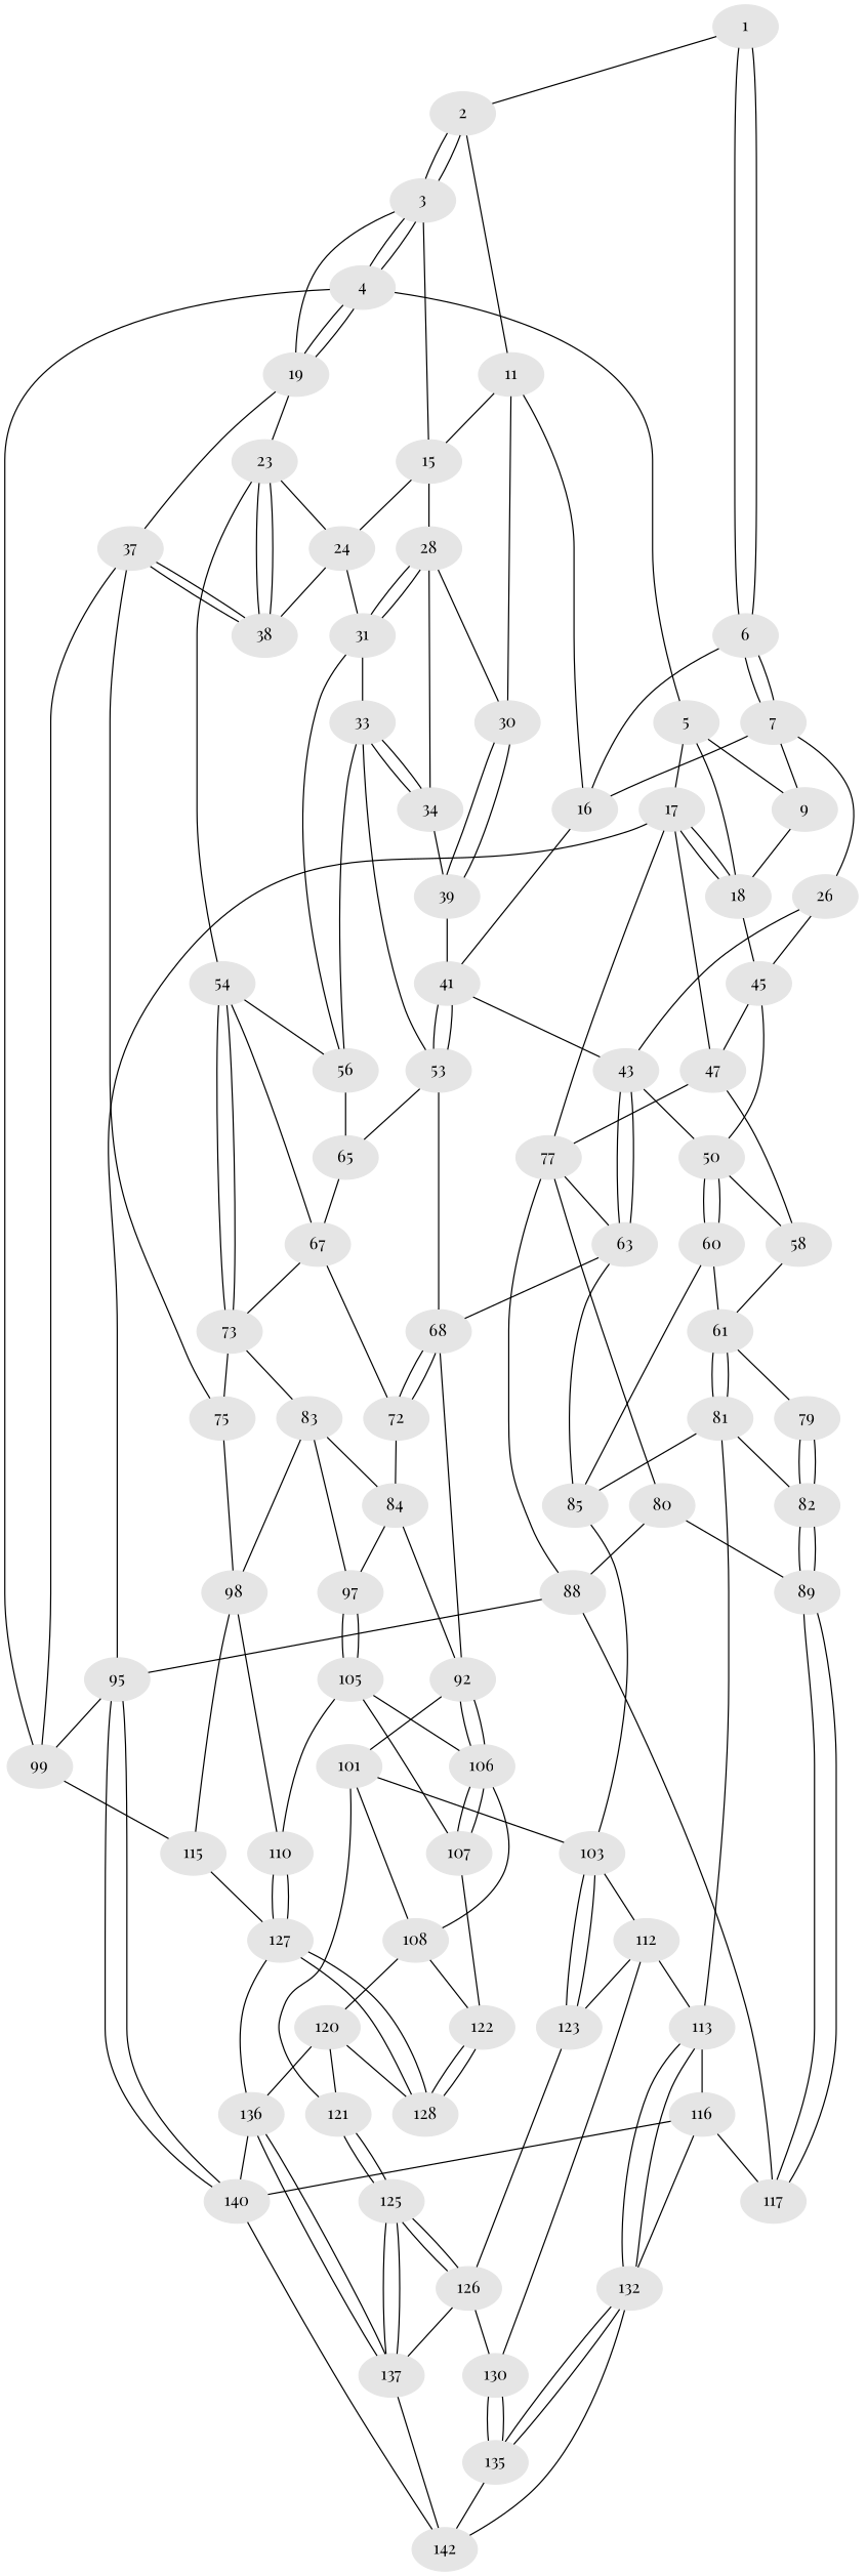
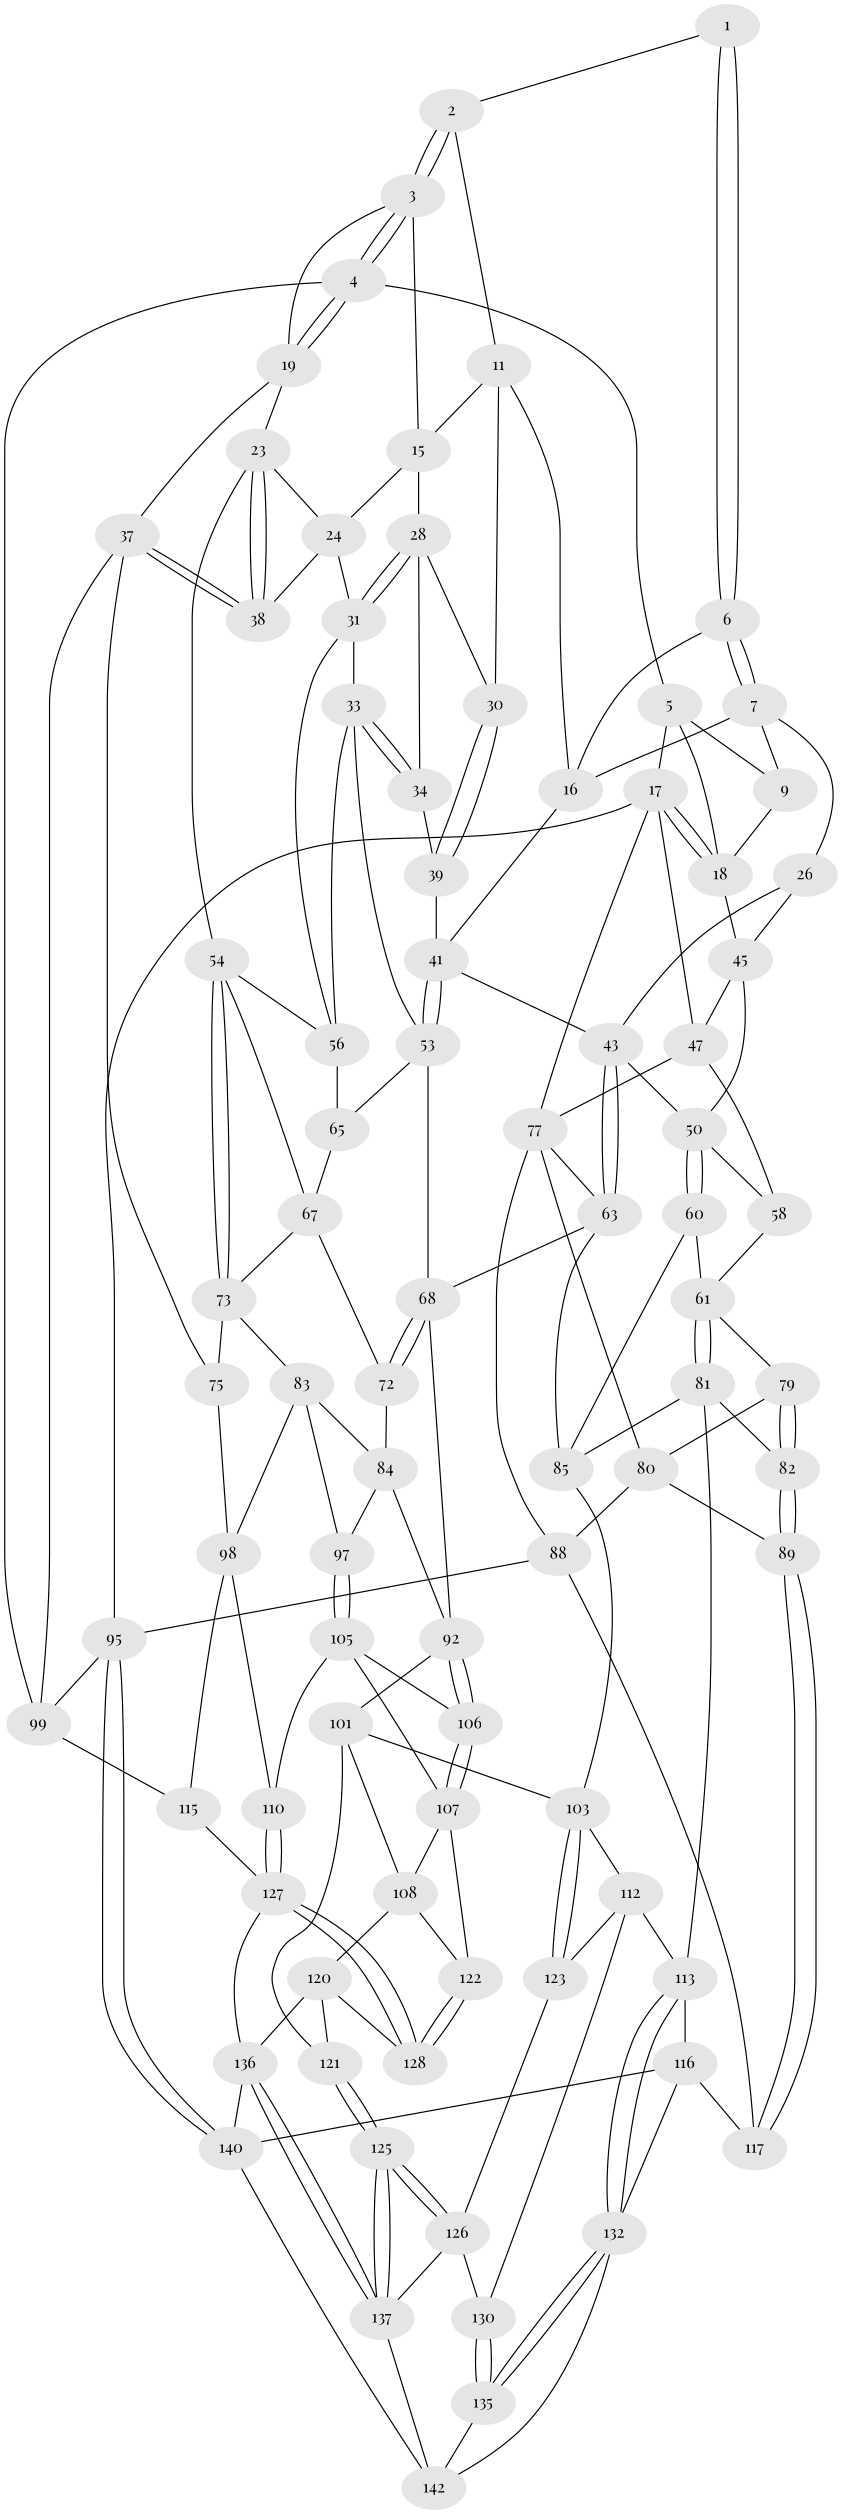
  graph {
    fontname="Playfair Display"
    node [color=gray90 fontname="Playfair Display" style=filled]
    edge [fontname="Playfair Display"]
    1
    2
    6
    3 [super="+16"]
    11 [super="+12"]
    7 [super="+8"]
    n7 [label=16 super="+14"]
    4
    15 [super="+25"]
    19 [super="+20"]
    30
    5 [super="+10"]
    99 [super="+100"]
    24 [super="+36"]
    28 [super="+29"]
    23
    37 [super="+74"]
    9 [super="+21"]
    17 [super="+48"]
    18 [super="+22"]
    115 [super="+138"]
    47 [super="+59"]
    77 [super="+78"]
    95
    45 [super="+46"]
    26 [super="+27"]
    41 [super="+42"]
    43 [super="+44"]
    39 [super="+40"]
    53 [super="+66"]
    38 [super="+49"]
    31 [super="+32"]
    34 [super="+35"]
    58
    63 [super="+70"]
    80 [super="+87"]
    88 [super="+94"]
    140 [super="+145"]
    50 [super="+51"]
    54 [super="+55"]
    75
    33 [super="+52"]
    56 [super="+57"]
    65
    68 [super="+69"]
    98 [super="+109"]
    67 [super="+71"]
    73 [super="+76"]
    60 [super="+64"]
    85 [super="+90"]
    61 [super="+62"]
    72
    92 [super="+93"]
    83 [super="+96"]
    79
    81 [super="+86"]
    103 [super="+104"]
    82
    113 [super="+114"]
    84 [super="+91"]
    101 [super="+102"]
    106
    97
    110
    89
    117
    116 [super="+134"]
    132 [super="+133"]
    105 [super="+111"]
    112 [super="+124"]
    123
    108 [super="+119"]
    121
    107 [super="+118"]
    142 [super="+143"]
    127 [super="+139"]
    122
    120 [super="+131"]
    125
    130
    126 [super="+129"]
    128
    136 [super="+144"]
    135
    137 [super="+141"]
    1 -- 2
    1 -- 6
    1 -- 6
    2 -- 3
    2 -- 3
    2 -- 11
    6 -- 7
    6 -- 7
    6 -- n7
    3 -- 4
    3 -- 4
    3 -- 15
    3 -- 19
    11 -- n7
    11 -- 15
    11 -- 30
    7 -- n7
    7 -- 9
    7 -- 26
    n7 -- 41
    4 -- 19
    4 -- 19
    4 -- 5
    4 -- 99
    15 -- 24
    15 -- 28
    19 -- 23
    19 -- 37
    30 -- 39
    30 -- 39
    5 -- 9
    5 -- 17
    5 -- 18
    99 -- 115 [weight=2]
    24 -- 38
    24 -- 31
    28 -- 30
    28 -- 31
    28 -- 31
    28 -- 34
    23 -- 24
    23 -- 38
    23 -- 38
    23 -- 54
    37 -- 99
    37 -- 38
    37 -- 38
    37 -- 75
    9 -- 18
    17 -- 18
    17 -- 18
    17 -- 47
    17 -- 77
    17 -- 95
    18 -- 45
    115 -- 127
    47 -- 77
    47 -- 58
    77 -- 63
    77 -- 80
    77 -- 88
    95 -- 99
    95 -- 140
    95 -- 140
    45 -- 47
    45 -- 50
    26 -- 45
    26 -- 43
    41 -- 43
    41 -- 53
    41 -- 53
    43 -- 63
    43 -- 63
    43 -- 50
    39 -- 41
    53 -- 65
    53 -- 68
    31 -- 33
    31 -- 56
    34 -- 39 [weight=2]
    58 -- 61
    63 -- 68
    63 -- 85
    80 -- 88
    80 -- 89
    88 -- 95
    88 -- 117
    140 -- 142
    50 -- 58
    50 -- 60
    50 -- 60
    54 -- 56
    54 -- 67
    54 -- 73
    54 -- 73
    75 -- 98
    33 -- 53
    33 -- 34
    33 -- 34
    33 -- 56
    56 -- 65
    65 -- 67
    68 -- 72
    68 -- 72
    68 -- 92
    98 -- 115
    98 -- 110
    67 -- 73
    67 -- 72
    73 -- 75
    73 -- 83
    60 -- 85
    60 -- 61
    85 -- 103
    61 -- 79
    61 -- 81
    61 -- 81
    72 -- 84
    92 -- 101
    92 -- 106
    92 -- 106
    83 -- 98
    83 -- 84
    83 -- 97
+   79 -- 80
    79 -- 82
    79 -- 82
    81 -- 85
    81 -- 82
    81 -- 113
    103 -- 112
    103 -- 123
    103 -- 123
    82 -- 89
    82 -- 89
    113 -- 116
    113 -- 132
    113 -- 132
    84 -- 92
    84 -- 97
    101 -- 103
    101 -- 108
    101 -- 121
    106 -- 107
    106 -- 107
    97 -- 105
    97 -- 105
    110 -- 127
    110 -- 127
    89 -- 117
    89 -- 117
    116 -- 140
    116 -- 117
    116 -- 132
    132 -- 142
    132 -- 135
    132 -- 135
    105 -- 106
    105 -- 110
    105 -- 107
    112 -- 113
    112 -- 123
    112 -- 130
    123 -- 126
    108 -- 122
    108 -- 120
    121 -- 125
    121 -- 125
-   106 -- 108
+   107 -- 108
    107 -- 122
    127 -- 128
    127 -- 128
    127 -- 136
    122 -- 128
    122 -- 128
    120 -- 121
    120 -- 128
    120 -- 136
    125 -- 126
    125 -- 126
    125 -- 137
    125 -- 137
    130 -- 135
    130 -- 135
    126 -- 130
    126 -- 137
    136 -- 140
    136 -- 137
    136 -- 137
    135 -- 142
    137 -- 142
  }
